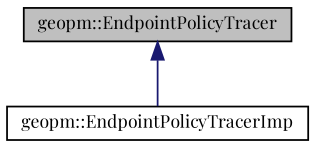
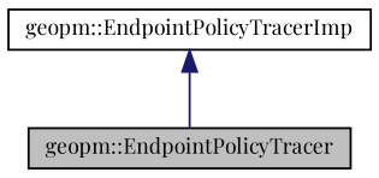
  digraph {
    fontname="Playfair Display"
    node [color=black fontname="Playfair Display" fontsize=10 shape=record style=filled]
    n1 [fillcolor=grey75 fontcolor=black height=0.2 label="geopm::EndpointPolicyTracer" width=0.4]
    n2 [fillcolor=white height=0.2 label="geopm::EndpointPolicyTracerImp" width=0.4]
-   n1 -> n2 [color=midnightblue dir=back fontname="Playfair Display" fontsize=10 labelfontname=Helvetica labelfontsize=10 style=solid]
+   n2 -> n1 [color=midnightblue dir=back fontname="Playfair Display" fontsize=10 labelfontname=Helvetica labelfontsize=10 style=solid]
  }
